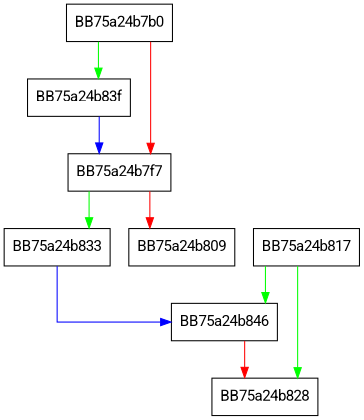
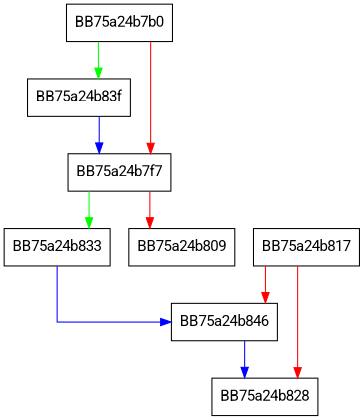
  digraph {
    fontname=Roboto
    splines=ortho
    node [fontname=Roboto shape=box]
    edge [color=green fontname=Roboto]
    BB75a24b7b0
    BB75a24b83f
    BB75a24b7f7
    BB75a24b833
    BB75a24b809
    BB75a24b846
    BB75a24b817
    BB75a24b828
    BB75a24b7b0 -> BB75a24b83f
    BB75a24b7b0 -> BB75a24b7f7 [color=red]
    BB75a24b83f -> BB75a24b7f7 [color=blue]
    BB75a24b7f7 -> BB75a24b833
    BB75a24b7f7 -> BB75a24b809 [color=red]
    BB75a24b833 -> BB75a24b846 [color=blue]
-   BB75a24b846 -> BB75a24b828 [color=red]
-   BB75a24b817 -> BB75a24b846
-   BB75a24b817 -> BB75a24b828
+   BB75a24b846 -> BB75a24b828 [color=blue]
+   BB75a24b817 -> BB75a24b846 [color=red]
+   BB75a24b817 -> BB75a24b828 [color=red]
  }
